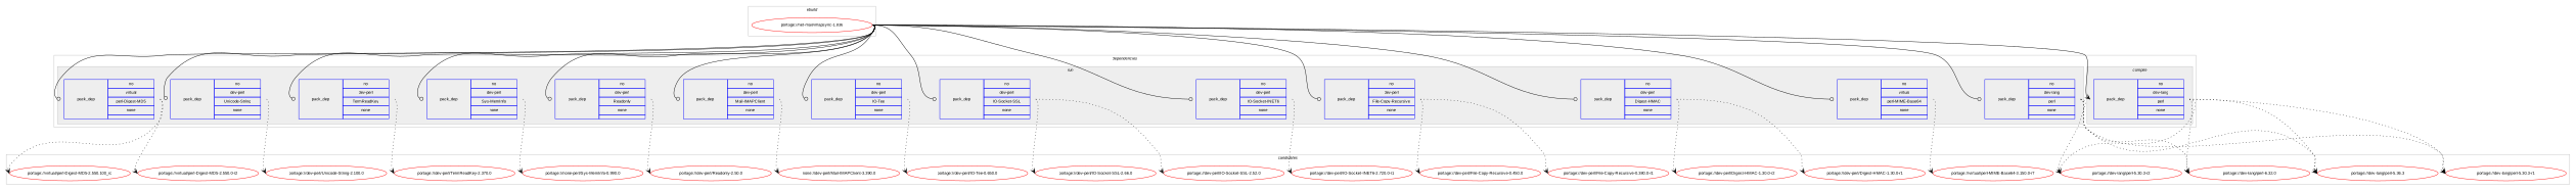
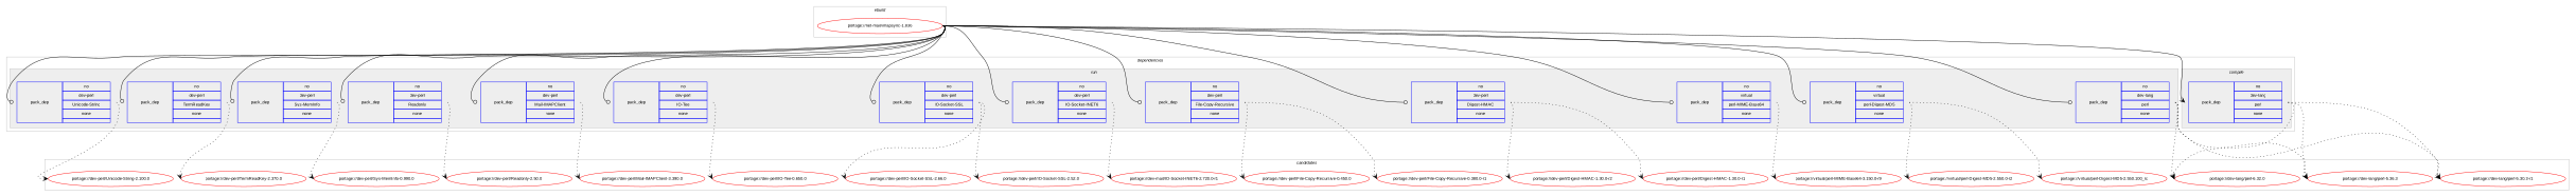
  digraph {
    compound=true
    concentrate=true
    fontname="Liberation Sans"
    fontsize=10
    newrank=true
    rankdir=TB
    ranksep=1.5
    node [color=red fontname="Liberation Sans" fontsize=10]
    edge [arrowhead=vee fontname="Liberation Sans" headport=w style=dotted tailport=e weight=100]
    n1 [label="portage://net-mail/imapsync-1.836" width=4]
    n2 [color=blue label=<<TABLE BORDER="0" CELLBORDER="1" CELLSPACING="0" CELLPADDING="4" WIDTH="220"><TR><TD ROWSPAN="6" CELLPADDING="30">pack_dep</TD></TR><TR><TD WIDTH="110">no</TD></TR><TR><TD>dev-lang</TD></TR><TR><TD>perl</TD></TR><TR><TD>none</TD></TR><TR><TD></TD></TR></TABLE>> shape=none]
    n3 [color=blue label=<<TABLE BORDER="0" CELLBORDER="1" CELLSPACING="0" CELLPADDING="4" WIDTH="220"><TR><TD ROWSPAN="6" CELLPADDING="30">pack_dep</TD></TR><TR><TD WIDTH="110">no</TD></TR><TR><TD>dev-lang</TD></TR><TR><TD>perl</TD></TR><TR><TD>none</TD></TR><TR><TD></TD></TR></TABLE>> shape=none]
    n4 [color=blue label=<<TABLE BORDER="0" CELLBORDER="1" CELLSPACING="0" CELLPADDING="4" WIDTH="220"><TR><TD ROWSPAN="6" CELLPADDING="30">pack_dep</TD></TR><TR><TD WIDTH="110">no</TD></TR><TR><TD>dev-perl</TD></TR><TR><TD>Digest-HMAC</TD></TR><TR><TD>none</TD></TR><TR><TD></TD></TR></TABLE>> shape=none]
    n5 [color=blue label=<<TABLE BORDER="0" CELLBORDER="1" CELLSPACING="0" CELLPADDING="4" WIDTH="220"><TR><TD ROWSPAN="6" CELLPADDING="30">pack_dep</TD></TR><TR><TD WIDTH="110">no</TD></TR><TR><TD>dev-perl</TD></TR><TR><TD>File-Copy-Recursive</TD></TR><TR><TD>none</TD></TR><TR><TD></TD></TR></TABLE>> shape=none]
    n6 [color=blue label=<<TABLE BORDER="0" CELLBORDER="1" CELLSPACING="0" CELLPADDING="4" WIDTH="220"><TR><TD ROWSPAN="6" CELLPADDING="30">pack_dep</TD></TR><TR><TD WIDTH="110">no</TD></TR><TR><TD>dev-perl</TD></TR><TR><TD>IO-Socket-INET6</TD></TR><TR><TD>none</TD></TR><TR><TD></TD></TR></TABLE>> shape=none]
    n7 [color=blue label=<<TABLE BORDER="0" CELLBORDER="1" CELLSPACING="0" CELLPADDING="4" WIDTH="220"><TR><TD ROWSPAN="6" CELLPADDING="30">pack_dep</TD></TR><TR><TD WIDTH="110">no</TD></TR><TR><TD>dev-perl</TD></TR><TR><TD>IO-Socket-SSL</TD></TR><TR><TD>none</TD></TR><TR><TD></TD></TR></TABLE>> shape=none]
    n8 [color=blue label=<<TABLE BORDER="0" CELLBORDER="1" CELLSPACING="0" CELLPADDING="4" WIDTH="220"><TR><TD ROWSPAN="6" CELLPADDING="30">pack_dep</TD></TR><TR><TD WIDTH="110">no</TD></TR><TR><TD>dev-perl</TD></TR><TR><TD>IO-Tee</TD></TR><TR><TD>none</TD></TR><TR><TD></TD></TR></TABLE>> shape=none]
    n9 [color=blue label=<<TABLE BORDER="0" CELLBORDER="1" CELLSPACING="0" CELLPADDING="4" WIDTH="220"><TR><TD ROWSPAN="6" CELLPADDING="30">pack_dep</TD></TR><TR><TD WIDTH="110">no</TD></TR><TR><TD>dev-perl</TD></TR><TR><TD>Mail-IMAPClient</TD></TR><TR><TD>none</TD></TR><TR><TD></TD></TR></TABLE>> shape=none]
    n10 [color=blue label=<<TABLE BORDER="0" CELLBORDER="1" CELLSPACING="0" CELLPADDING="4" WIDTH="220"><TR><TD ROWSPAN="6" CELLPADDING="30">pack_dep</TD></TR><TR><TD WIDTH="110">no</TD></TR><TR><TD>dev-perl</TD></TR><TR><TD>Readonly</TD></TR><TR><TD>none</TD></TR><TR><TD></TD></TR></TABLE>> shape=none]
    n11 [color=blue label=<<TABLE BORDER="0" CELLBORDER="1" CELLSPACING="0" CELLPADDING="4" WIDTH="220"><TR><TD ROWSPAN="6" CELLPADDING="30">pack_dep</TD></TR><TR><TD WIDTH="110">no</TD></TR><TR><TD>dev-perl</TD></TR><TR><TD>Sys-MemInfo</TD></TR><TR><TD>none</TD></TR><TR><TD></TD></TR></TABLE>> shape=none]
    n12 [color=blue label=<<TABLE BORDER="0" CELLBORDER="1" CELLSPACING="0" CELLPADDING="4" WIDTH="220"><TR><TD ROWSPAN="6" CELLPADDING="30">pack_dep</TD></TR><TR><TD WIDTH="110">no</TD></TR><TR><TD>dev-perl</TD></TR><TR><TD>TermReadKey</TD></TR><TR><TD>none</TD></TR><TR><TD></TD></TR></TABLE>> shape=none]
    n13 [color=blue label=<<TABLE BORDER="0" CELLBORDER="1" CELLSPACING="0" CELLPADDING="4" WIDTH="220"><TR><TD ROWSPAN="6" CELLPADDING="30">pack_dep</TD></TR><TR><TD WIDTH="110">no</TD></TR><TR><TD>dev-perl</TD></TR><TR><TD>Unicode-String</TD></TR><TR><TD>none</TD></TR><TR><TD></TD></TR></TABLE>> shape=none]
    n14 [color=blue label=<<TABLE BORDER="0" CELLBORDER="1" CELLSPACING="0" CELLPADDING="4" WIDTH="220"><TR><TD ROWSPAN="6" CELLPADDING="30">pack_dep</TD></TR><TR><TD WIDTH="110">no</TD></TR><TR><TD>virtual</TD></TR><TR><TD>perl-Digest-MD5</TD></TR><TR><TD>none</TD></TR><TR><TD></TD></TR></TABLE>> shape=none]
    n15 [color=blue label=<<TABLE BORDER="0" CELLBORDER="1" CELLSPACING="0" CELLPADDING="4" WIDTH="220"><TR><TD ROWSPAN="6" CELLPADDING="30">pack_dep</TD></TR><TR><TD WIDTH="110">no</TD></TR><TR><TD>virtual</TD></TR><TR><TD>perl-MIME-Base64</TD></TR><TR><TD>none</TD></TR><TR><TD></TD></TR></TABLE>> shape=none]
    n16 [label="portage://dev-lang/perl-6.32.0" width=4]
-   n17 [label="portage://dev-lang/perl-5.30.3-r2" width=4]
    n18 [label="portage://dev-lang/perl-5.30.3-r1" width=4]
    n19 [label="portage://dev-lang/perl-5.36.3" width=4]
    n20 [label="portage://dev-perl/Digest-HMAC-1.30.0-r2" width=4]
    n21 [label="portage://dev-perl/Digest-HMAC-1.30.0-r1" width=4]
    n22 [label="portage://dev-perl/File-Copy-Recursive-0.450.0" width=4]
    n23 [label="portage://dev-perl/File-Copy-Recursive-0.380.0-r1" width=4]
-   n24 [label="portage://dev-perl/IO-Socket-INET6-2.720.0-r1" width=4]
+   n24 [label="portage://dev-mail/IO-Socket-INET6-2.720.0-r1" width=4]
    n25 [label="portage://dev-perl/IO-Socket-SSL-2.66.0" width=4]
    n26 [label="portage://dev-perl/IO-Socket-SSL-2.52.0" width=4]
    n27 [label="portage://dev-perl/IO-Tee-0.650.0" width=4]
-   n28 [label="none://dev-perl/Mail-IMAPClient-3.390.0" width=4]
+   n28 [label="portage://dev-perl/Mail-IMAPClient-3.390.0" width=4]
    n29 [label="portage://dev-perl/Readonly-2.50.0" width=4]
-   n30 [label="portage://none-perl/Sys-MemInfo-0.990.0" width=4]
+   n30 [label="portage://dev-perl/Sys-MemInfo-0.990.0" width=4]
    n31 [label="portage://dev-perl/TermReadKey-2.370.0" width=4]
    n32 [label="portage://dev-perl/Unicode-String-2.100.0" width=4]
    n33 [label="portage://virtual/perl-Digest-MD5-2.550.100_rc" width=4]
    n34 [label="portage://virtual/perl-Digest-MD5-2.550.0-r2" width=4]
-   n35 [label="portage://virtual/perl-MIME-Base64-3.150.0-r7" width=4]
+   n35 [label="portage://virtual/perl-MIME-Base64-3.150.0-r9" width=4]
    subgraph cluster_1 {
      color=gray
      label=<<i>ebuild</i>>
      rank=same
      n1
    }
    subgraph cluster_2 {
      color=gray
      label=<<i>dependencies</i>>
      subgraph cluster_3 {
        color=gray
        fillcolor="#eeeeee"
        label=<<i>compile</i>>
        style=filled
        subgraph sub_4 {
          color=gray
          fillcolor="#eeeeee"
          label=<<i>compile</i>>
          style=filled
          n2
        }
      }
      subgraph cluster_5 {
        color=gray
        fillcolor="#eeeeee"
        label=<<i>compile and run</i>>
        style=filled
      }
      subgraph cluster_6 {
        color=gray
        fillcolor="#eeeeee"
        label=<<i>run</i>>
        style=filled
        subgraph sub_7 {
          color=gray
          fillcolor="#eeeeee"
          label=<<i>run</i>>
          style=filled
          n3
        }
        subgraph sub_8 {
          color=gray
          fillcolor="#eeeeee"
          label=<<i>run</i>>
          style=filled
          n4
        }
        subgraph sub_9 {
          color=gray
          fillcolor="#eeeeee"
          label=<<i>run</i>>
          style=filled
          n5
        }
        subgraph sub_10 {
          color=gray
          fillcolor="#eeeeee"
          label=<<i>run</i>>
          style=filled
          n6
        }
        subgraph sub_11 {
          color=gray
          fillcolor="#eeeeee"
          label=<<i>run</i>>
          style=filled
          n7
        }
        subgraph sub_12 {
          color=gray
          fillcolor="#eeeeee"
          label=<<i>run</i>>
          style=filled
          n8
        }
        subgraph sub_13 {
          color=gray
          fillcolor="#eeeeee"
          label=<<i>run</i>>
          style=filled
          n9
        }
        subgraph sub_14 {
          color=gray
          fillcolor="#eeeeee"
          label=<<i>run</i>>
          style=filled
          n10
        }
        subgraph sub_15 {
          color=gray
          fillcolor="#eeeeee"
          label=<<i>run</i>>
          style=filled
          n11
        }
        subgraph sub_16 {
          color=gray
          fillcolor="#eeeeee"
          label=<<i>run</i>>
          style=filled
          n12
        }
        subgraph sub_17 {
          color=gray
          fillcolor="#eeeeee"
          label=<<i>run</i>>
          style=filled
          n13
        }
        subgraph sub_18 {
          color=gray
          fillcolor="#eeeeee"
          label=<<i>run</i>>
          style=filled
          n14
        }
        subgraph sub_19 {
          color=gray
          fillcolor="#eeeeee"
          label=<<i>run</i>>
          style=filled
          n15
        }
      }
    }
    subgraph cluster_20 {
      color=gray
      label=<<i>candidates</i>>
      rank=same
      subgraph sub_21 {
        color=black
        label=<<i>candidates</i>>
        nodesep=1
        rank=same
        n16
-       n17
        n18
        n19
      }
      subgraph sub_22 {
        color=black
        label=<<i>candidates</i>>
        nodesep=1
        rank=same
        n16
-       n17
        n18
        n19
      }
      subgraph sub_23 {
        color=black
        label=<<i>candidates</i>>
        nodesep=1
        rank=same
        n20
        n21
      }
      subgraph sub_24 {
        color=black
        label=<<i>candidates</i>>
        nodesep=1
        rank=same
        n22
        n23
      }
      subgraph sub_25 {
        color=black
        label=<<i>candidates</i>>
        nodesep=1
        rank=same
        n24
      }
      subgraph sub_26 {
        color=black
        label=<<i>candidates</i>>
        nodesep=1
        rank=same
        n25
        n26
      }
      subgraph sub_27 {
        color=black
        label=<<i>candidates</i>>
        nodesep=1
        rank=same
        n27
      }
      subgraph sub_28 {
        color=black
        label=<<i>candidates</i>>
        nodesep=1
        rank=same
        n28
      }
      subgraph sub_29 {
        color=black
        label=<<i>candidates</i>>
        nodesep=1
        rank=same
        n29
      }
      subgraph sub_30 {
        color=black
        label=<<i>candidates</i>>
        nodesep=1
        rank=same
        n30
      }
      subgraph sub_31 {
        color=black
        label=<<i>candidates</i>>
        nodesep=1
        rank=same
        n31
      }
      subgraph sub_32 {
        color=black
        label=<<i>candidates</i>>
        nodesep=1
        rank=same
        n32
      }
      subgraph sub_33 {
        color=black
        label=<<i>candidates</i>>
        nodesep=1
        rank=same
        n33
        n34
      }
      subgraph sub_34 {
        color=black
        label=<<i>candidates</i>>
        nodesep=1
        rank=same
        n35
      }
    }
    n1 -> n2 [style=solid weight=20]
    n1 -> n3 [arrowhead=odot style=solid weight=20]
    n1 -> n4 [arrowhead=odot style=solid weight=20]
    n1 -> n5 [arrowhead=odot style=solid weight=20]
    n1 -> n6 [arrowhead=odot style=solid weight=20]
    n1 -> n7 [arrowhead=odot style=solid weight=20]
    n1 -> n8 [arrowhead=odot style=solid weight=20]
    n1 -> n9 [arrowhead=odot style=solid weight=20]
    n1 -> n10 [arrowhead=odot style=solid weight=20]
    n1 -> n11 [arrowhead=odot style=solid weight=20]
    n1 -> n12 [arrowhead=odot style=solid weight=20]
    n1 -> n13 [arrowhead=odot style=solid weight=20]
    n1 -> n14 [arrowhead=odot style=solid weight=20]
    n1 -> n15 [arrowhead=odot style=solid weight=20]
    n2 -> n16
-   n2 -> n17
    n2 -> n18
    n2 -> n19
    n3 -> n16
-   n3 -> n17
    n3 -> n18
    n3 -> n19
    n4 -> n20
    n4 -> n21
    n5 -> n22
    n5 -> n23
    n6 -> n24
    n7 -> n25
    n7 -> n26
    n8 -> n27
    n9 -> n28
    n10 -> n29
    n11 -> n30
    n12 -> n31
    n13 -> n32
    n14 -> n33
    n14 -> n34
    n15 -> n35
  }
